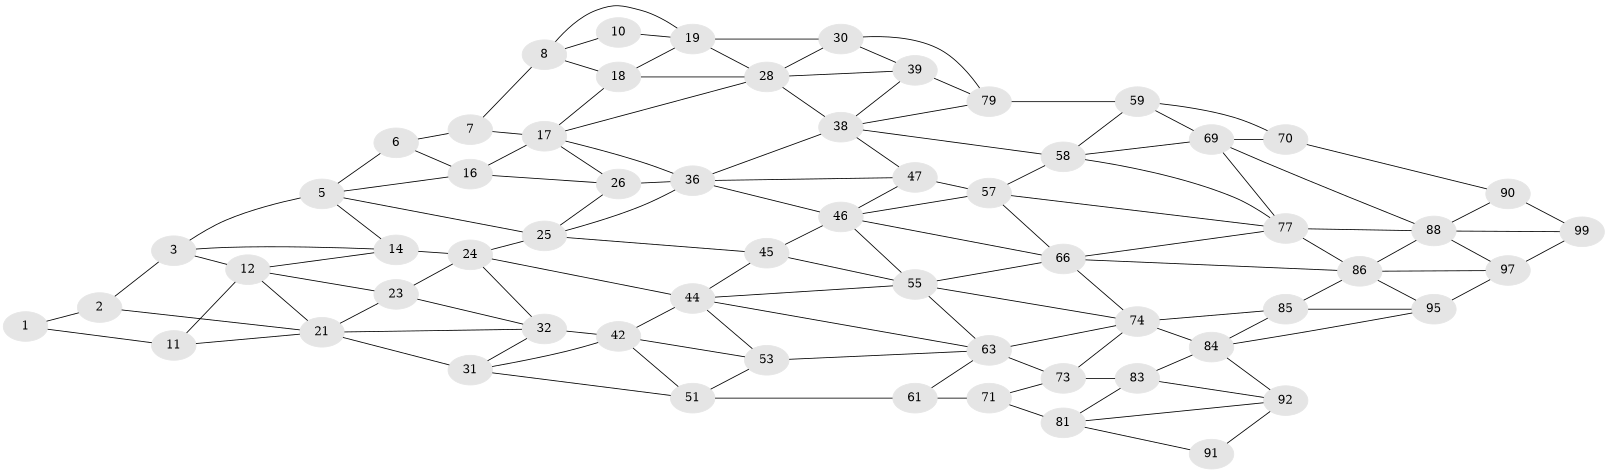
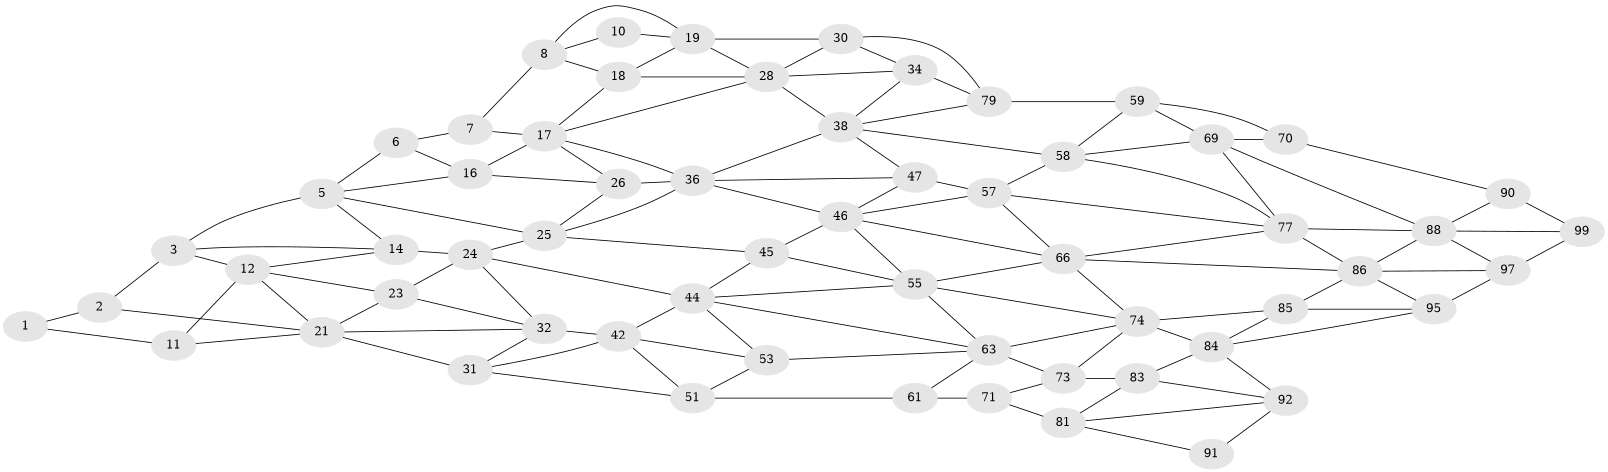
  graph {
    rankdir=LR
    node [color=gray90 style=filled]
    1
    2
    11
    3 [super="+4"]
    21 [super="+22"]
    12 [super="+13"]
    5 [super="+15"]
    14
    23
    6
    16
    25 [super="+35"]
    24 [super="+34"]
    7
    17 [super="+27"]
    26
    36 [super="+37"]
    45
    8 [super="+9"]
    10
    18
    19 [super="+20"]
    28 [super="+29"]
    30 [super="+40"]
    31 [super="+41"]
    32 [super="+33"]
    44 [super="+54"]
    38 [super="+48"]
-   39
+   39 [label=34]
    46 [super="+56"]
    47
    n32 [label=79 super="+50"]
    42 [super="+43"]
    51 [super="+52"]
    53
    55 [super="+65"]
    63 [super="+64"]
    58 [super="+68"]
    59 [super="+60"]
    61 [super="+62"]
    57 [super="+67"]
    66 [super="+76"]
    77 [super="+78"]
    69 [super="+79"]
    74 [super="+75"]
    73
    86 [super="+87"]
    70 [super="+80"]
    71 [super="+72"]
    84 [super="+94"]
    85
    88 [super="+89"]
    90 [super="+100"]
    81 [super="+82"]
    83
    95 [super="+96"]
    97 [super="+98"]
    99
    91
    92 [super="+93"]
    1 -- 2
    1 -- 11
    2 -- 3
    2 -- 21
    11 -- 21
    11 -- 12
    3 -- 12
    3 -- 5
    3 -- 14
    21 -- 23
    21 -- 31
    21 -- 32
    12 -- 21
    12 -- 14
    12 -- 23
    5 -- 14
    5 -- 6
    5 -- 16
    5 -- 25
    14 -- 24
    23 -- 24
    23 -- 32
    6 -- 16
    6 -- 7
    16 -- 17
    16 -- 26
    25 -- 26
    25 -- 36
    25 -- 45
    24 -- 25 [weight=2]
    24 -- 32
    24 -- 44
    7 -- 17
    7 -- 8
    17 -- 26
    17 -- 36
    17 -- 18
    17 -- 28
    26 -- 36
    36 -- 38
    36 -- 46
    36 -- 47
    45 -- 46
    45 -- 55
    8 -- 10
    8 -- 18
    8 -- 19
    10 -- 19
    18 -- 19
    18 -- 28
    19 -- 28
    19 -- 30
    28 -- 30
    28 -- 38
    28 -- 39
    30 -- 39
    30 -- n32
    31 -- 32
    31 -- 42
    31 -- 51
    32 -- 42 [weight=2]
    44 -- 45
    44 -- 53
    44 -- 55
    44 -- 63
    38 -- 39
    38 -- 47
    38 -- n32
    38 -- 58
    39 -- n32
    46 -- 47
    46 -- 55
    46 -- 57
    46 -- 66
    47 -- 57
    n32 -- 59 [weight=2]
    42 -- 44
    42 -- 51
    42 -- 53
    51 -- 53
    51 -- 61 [weight=2]
    53 -- 63
    55 -- 63
    55 -- 66
    55 -- 74
    63 -- 74
    63 -- 73
    58 -- 59
    58 -- 77
    58 -- 69
    59 -- 69
    59 -- 70
    61 -- 63
    61 -- 71 [weight=2]
    57 -- 58 [weight=2]
    57 -- 66
    57 -- 77
    66 -- 77
    66 -- 74
    66 -- 86
    77 -- 86
    77 -- 88
    69 -- 77
    69 -- 70 [weight=2]
    69 -- 88
    74 -- 84
    74 -- 85
    73 -- 74
    73 -- 83
    86 -- 88
    86 -- 95
    86 -- 97
    70 -- 90
    71 -- 73
    71 -- 81 [weight=2]
    84 -- 85
    84 -- 95
    84 -- 92
    85 -- 86
    85 -- 95
    88 -- 90
    88 -- 97
    88 -- 99
    90 -- 99
    81 -- 83
    81 -- 91
    81 -- 92
    83 -- 84
    83 -- 92
    95 -- 97
    97 -- 99
    91 -- 92
  }
